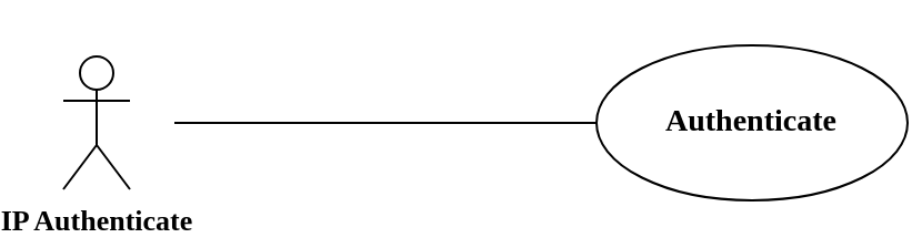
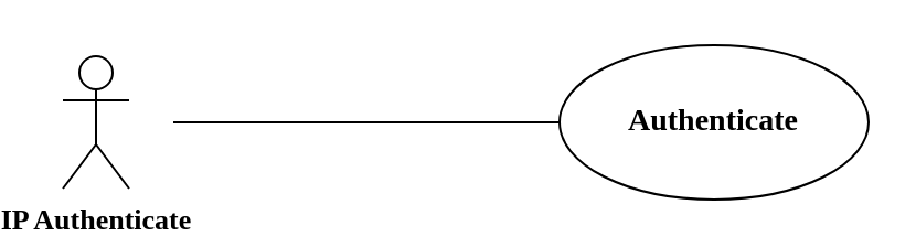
  <mxCell id="0" />
  <mxCell id="1" parent="0" />
  <mxCell id="2" value="&lt;font face=&quot;Old Standard TT&quot; size=&quot;1&quot;&gt;&lt;b style=&quot;font-size: 13px&quot;&gt;IP Authenticate&lt;/b&gt;&lt;/font&gt;" style="shape=umlActor;html=1;verticalLabelPosition=bottom;verticalAlign=top;align=center;" parent="1" vertex="1"><mxGeometry x="20" y="25" width="30" height="60" as="geometry" /></mxCell>
- <mxCell id="3" value="&lt;font face=&quot;Old Standard TT&quot;&gt;&lt;span style=&quot;font-size: 14px&quot;&gt;&lt;b&gt;Authenticate&lt;/b&gt;&lt;/span&gt;&lt;/font&gt;" style="ellipse;whiteSpace=wrap;html=1;fillColor=none;" parent="1" vertex="1"><mxGeometry x="260" y="20" width="140" height="70" as="geometry" /></mxCell>
+ <mxCell id="3" value="&lt;font face=&quot;Old Standard TT&quot;&gt;&lt;span style=&quot;font-size: 14px&quot;&gt;&lt;b&gt;Authenticate&lt;/b&gt;&lt;/span&gt;&lt;/font&gt;" style="ellipse;whiteSpace=wrap;html=1;fillColor=none;" parent="1" vertex="1"><mxGeometry x="245" y="20" width="140" height="70" as="geometry" /></mxCell>
  <mxCell id="4" value="" style="edgeStyle=none;html=1;endArrow=none;verticalAlign=bottom;entryX=0;entryY=0.5;entryDx=0;entryDy=0;" parent="1" target="3" edge="1"><mxGeometry width="160" relative="1" as="geometry"><mxPoint x="70" y="55" as="sourcePoint" /><mxPoint x="220" y="-25" as="targetPoint" /></mxGeometry></mxCell>
